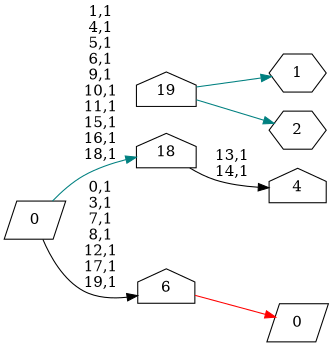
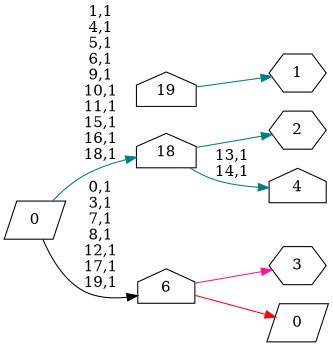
  digraph {
    rankdir=LR
    node [shape=house]
    edge [color=teal]
    n1 [label=4]
+   n2 [label=3 shape=hexagon]
    n3 [label=2 shape=hexagon]
    n4 [label=1 shape=hexagon]
    19
    18
    n7 [label=0 shape=parallelogram]
    n8 [label=6]
    0 [shape=parallelogram]
-   19 -> n3
+   18 -> n3
    19 -> n4
-   18 -> n1 [color=black label="13,1\n14,1"]
+   18 -> n1 [label="13,1\n14,1"]
+   n8 -> n2 [color=deeppink]
    n8 -> n7 [color=red]
    0 -> 18 [label="1,1\n4,1\n5,1\n6,1\n9,1\n10,1\n11,1\n15,1\n16,1\n18,1"]
    0 -> n8 [color=black label="0,1\n3,1\n7,1\n8,1\n12,1\n17,1\n19,1"]
  }
